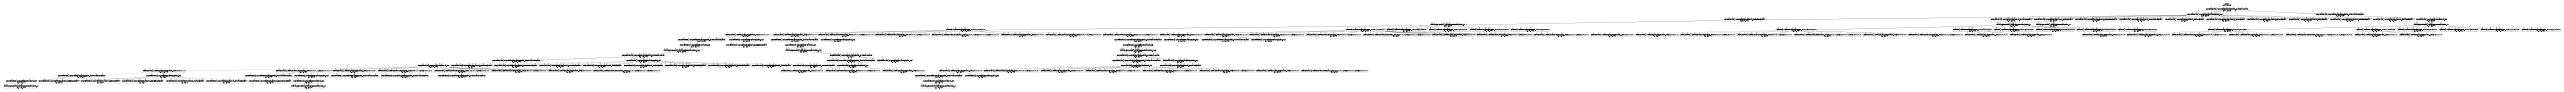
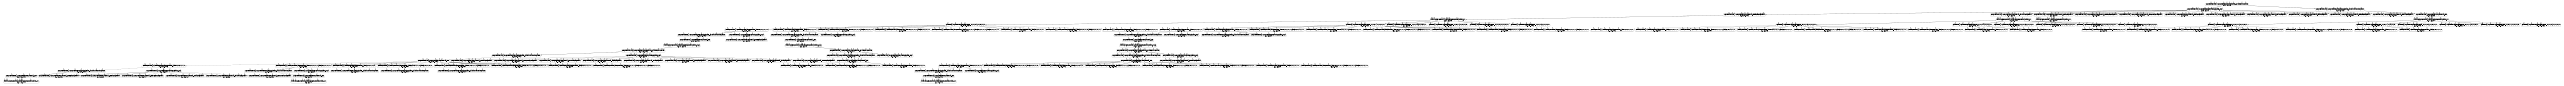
  digraph {
    node [shape=box style=rounded]
    edge [style=bold]
-   n1 [label="ROOT\nN=300, Q=0.886"]
    n2 [label="ComputePathToState#1.ComputePathToState.named_state=gp7_detect_arucomarker\nN=300, Q=0.886"]
    n3 [label="ComputePathToState#1.ComputePathToState.planning_pipeline=ompl\nN=283, Q=0.889"]
    n4 [label="ComputePathToState#1.ComputePathToState.planning_pipeline=pilz_industrial_motion_planner\nN=16, Q=0.833"]
    n5 [label="ComputePathToState#1.ComputePathToState.planner_id=BKPIECEkConfigDefault\nN=255, Q=0.895"]
    n6 [label="ComputePathToState#1.ComputePathToState.planner_id=PRMstarkConfigDefault\nN=17, Q=0.916"]
    n7 [label="ComputePathToState#1.ComputePathToState.planner_id=RRTkConfigDefault\nN=2, Q=0.910"]
    n8 [label="ComputePathToState#1.ComputePathToState.planner_id=LBKPIECEkConfigDefault\nN=1, Q=0.909"]
    n9 [label="ComputePathToState#1.ComputePathToState.planner_id=RRTConnectkConfigDefault\nN=1, Q=0.912"]
    n10 [label="ComputePathToState#1.ComputePathToState.planner_id=TRRTkConfigDefault\nN=1, Q=0.910"]
    n11 [label="ComputePathToState#1.ComputePathToState.planner_id=SBLkConfigDefault\nN=1, Q=0.987"]
    n12 [label="ComputePathToState#1.ComputePathToState.planner_id=PRMkConfigDefault\nN=1, Q=0.910"]
    n13 [label="ComputePathToState#1.ComputePathToState.planner_id=ESTkConfigDefault\nN=1, Q=0.421"]
    n14 [label="ComputePathToState#1.ComputePathToState.planner_id=KPIECEkConfigDefault\nN=1, Q=0.000"]
    n15 [label="ComputePathToState#1.ComputePathToState.planner_id=RRTstarkConfigDefault\nN=1, Q=0.000"]
    n16 [label="YaskawaGripperCommand#1.YaskawaGripperCommand.position=0.0\nN=254, Q=0.895"]
    n17 [label="UpdatePose#1.UpdatePose.update_relative_pose=0.0;0.0;0.115;0.0;0.0;0.0;0.0\nN=204, Q=0.899"]
    n18 [label="UpdatePose#1.UpdatePose.update_relative_pose=0.0;0.0;0.14;0.0;0.0;0.0;0.0\nN=45, Q=0.884"]
    n19 [label="UpdatePose#1.UpdatePose.update_relative_pose=0.0;0.0;0.125;0.0;0.0;0.0;0.0\nN=1, Q=0.425"]
    n20 [label="UpdatePose#1.UpdatePose.update_relative_pose=0.0;0.0;0.15;0.0;0.0;0.0;0.0\nN=1, Q=0.922"]
    n21 [label="UpdatePose#1.UpdatePose.update_relative_pose=0.0;0.0;0.12;0.0;0.0;0.0;0.0\nN=1, Q=0.909"]
    n22 [label="UpdatePose#1.UpdatePose.update_relative_pose=0.0;0.0;0.13;0.0;0.0;0.0;0.0\nN=1, Q=0.915"]
    n23 [label="SetPathConstraints#1.SetPathConstraints.joint_constraints=joint_1_s,0.0,0.1,0.1,1.0\nN=185, Q=0.904"]
    n24 [label="SetPathConstraints#1.SetPathConstraints.joint_constraints=joint_3_s,0.0,0.1,0.1,1.0\nN=12, Q=0.828"]
    n25 [label="SetPathConstraints#1.SetPathConstraints.joint_constraints=joint_1_s,0.0,0.1,0.1,1.0;joint_5_s,0.0,0.1,0.1,1.0\nN=1, Q=0.910"]
    n26 [label="SetPathConstraints#1.SetPathConstraints.joint_constraints=joint_1_s,0.0,0.1,0.1,1.0;joint_3_s,0.0,0.1,0.1,1.0\nN=1, Q=0.909"]
    n27 [label="SetPathConstraints#1.SetPathConstraints.joint_constraints=joint_1_s,0.0,0.1,0.1,1.0;joint_3_s,0.0,0.1,0.1,1.0;joint_5_s,0.0,0.1,0.1,1.0\nN=1, Q=0.911"]
    n28 [label="SetPathConstraints#1.SetPathConstraints.joint_constraints=joint_5_s,0.0,0.1,0.1,1.0\nN=1, Q=0.911"]
    n29 [label="SetPathConstraints#1.SetPathConstraints.joint_constraints=joint_3_s,0.0,0.1,0.1,1.0;joint_6_s,0.0,0.1,0.1,1.0\nN=1, Q=0.906"]
    n30 [label="SetPathConstraints#1.SetPathConstraints.joint_constraints=joint_3_s,0.0,0.1,0.1,1.0;joint_5_s,0.0,0.1,0.1,1.0\nN=1, Q=0.905"]
    n31 [label="ComputePathToPose#1.ComputePathToPose.planning_pipeline=pilz_industrial_motion_planner\nN=182, Q=0.905"]
    n32 [label="ComputePathToPose#1.ComputePathToPose.planning_pipeline=ompl\nN=2, Q=0.739"]
    n33 [label="ComputePathToPose#1.ComputePathToPose.planner_id=PTP\nN=181, Q=0.905"]
    n34 [label="YaskawaGripperCommand#2.YaskawaGripperCommand.position=0.365\nN=180, Q=0.905"]
    n35 [label="ComputePathToState#2.ComputePathToState.named_state=gp7_detect_arucomarker\nN=179, Q=0.905"]
    n36 [label="ComputePathToState#2.ComputePathToState.planning_pipeline=pilz_industrial_motion_planner\nN=168, Q=0.905"]
    n37 [label="ComputePathToState#2.ComputePathToState.planning_pipeline=ompl\nN=10, Q=0.907"]
    n38 [label="ComputePathToState#2.ComputePathToState.planner_id=PTP\nN=167, Q=0.905"]
    n39 [label="SetPathConstraints#2.SetPathConstraints.joint_constraints=joint_1_s,0.0,0.1,0.1,1.0\nN=151, Q=0.905"]
    n40 [label="SetPathConstraints#2.SetPathConstraints.joint_constraints=joint_1_s,0.0,0.1,0.1,1.0;joint_3_s,0.0,0.1,0.1,1.0\nN=6, Q=0.898"]
    n41 [label="SetPathConstraints#2.SetPathConstraints.joint_constraints=joint_3_s,0.0,0.1,0.1,1.0\nN=2, Q=0.911"]
    n42 [label="SetPathConstraints#2.SetPathConstraints.joint_constraints=joint_3_s,0.0,0.1,0.1,1.0;joint_5_s,0.0,0.1,0.1,1.0\nN=2, Q=0.910"]
    n43 [label="SetPathConstraints#2.SetPathConstraints.joint_constraints=joint_1_s,0.0,0.1,0.1,1.0;joint_5_s,0.0,0.1,0.1,1.0\nN=2, Q=0.912"]
    n44 [label="SetPathConstraints#2.SetPathConstraints.joint_constraints=joint_3_s,0.0,0.1,0.1,1.0;joint_6_s,0.0,0.1,0.1,1.0\nN=1, Q=0.910"]
    n45 [label="SetPathConstraints#2.SetPathConstraints.joint_constraints=joint_5_s,0.0,0.1,0.1,1.0\nN=1, Q=0.907"]
    n46 [label="SetPathConstraints#2.SetPathConstraints.joint_constraints=joint_1_s,0.0,0.1,0.1,1.0;joint_3_s,0.0,0.1,0.1,1.0;joint_5_s,0.0,0.1,0.1,1.0\nN=1, Q=0.908"]
    n47 [label="ComputePathToPose#2.ComputePathToPose.planning_pipeline=pilz_industrial_motion_planner\nN=143, Q=0.910"]
    n48 [label="ComputePathToPose#2.ComputePathToPose.planning_pipeline=ompl\nN=7, Q=0.809"]
    n49 [label="ComputePathToPose#2.ComputePathToPose.planner_id=PTP\nN=142, Q=0.910"]
    n50 [label="YaskawaGripperCommand#3.YaskawaGripperCommand.position=0.0\nN=141, Q=0.910"]
    n51 [label="ComputePathToPose#2.ComputePathToPose.planner_id=KPIECEkConfigDefault\nN=1, Q=0.756"]
    n52 [label="ComputePathToPose#2.ComputePathToPose.planner_id=TRRTkConfigDefault\nN=1, Q=0.887"]
    n53 [label="ComputePathToPose#2.ComputePathToPose.planner_id=LBKPIECEkConfigDefault\nN=1, Q=0.747"]
    n54 [label="ComputePathToPose#2.ComputePathToPose.planner_id=PRMkConfigDefault\nN=1, Q=0.761"]
    n55 [label="ComputePathToPose#2.ComputePathToPose.planner_id=PRMstarkConfigDefault\nN=1, Q=0.858"]
    n56 [label="ComputePathToPose#2.ComputePathToPose.planner_id=RRTConnectkConfigDefault\nN=1, Q=0.898"]
    n57 [label="ComputePathToPose#2.ComputePathToPose.planning_pipeline=pilz_industrial_motion_planner\nN=4, Q=0.910"]
    n58 [label="ComputePathToPose#2.ComputePathToPose.planning_pipeline=ompl\nN=1, Q=0.840"]
    n59 [label="ComputePathToPose#2.ComputePathToPose.planner_id=PTP\nN=3, Q=0.910"]
    n60 [label="YaskawaGripperCommand#3.YaskawaGripperCommand.position=0.0\nN=2, Q=0.910"]
    n61 [label="ComputePathToPose#2.ComputePathToPose.planning_pipeline=pilz_industrial_motion_planner\nN=1, Q=0.911"]
    n62 [label="ComputePathToPose#2.ComputePathToPose.planning_pipeline=pilz_industrial_motion_planner\nN=1, Q=0.910"]
    n63 [label="ComputePathToPose#2.ComputePathToPose.planning_pipeline=pilz_industrial_motion_planner\nN=1, Q=0.912"]
    n64 [label="ComputePathToState#2.ComputePathToState.planner_id=RRTstarkConfigDefault\nN=1, Q=0.912"]
    n65 [label="ComputePathToState#2.ComputePathToState.planner_id=RRTConnectkConfigDefault\nN=1, Q=0.909"]
    n66 [label="ComputePathToState#2.ComputePathToState.planner_id=PRMstarkConfigDefault\nN=1, Q=0.910"]
    n67 [label="ComputePathToState#2.ComputePathToState.planner_id=ESTkConfigDefault\nN=1, Q=0.877"]
    n68 [label="ComputePathToState#2.ComputePathToState.planner_id=PRMkConfigDefault\nN=1, Q=0.912"]
    n69 [label="ComputePathToState#2.ComputePathToState.planner_id=KPIECEkConfigDefault\nN=1, Q=0.909"]
    n70 [label="ComputePathToState#2.ComputePathToState.planner_id=BKPIECEkConfigDefault\nN=1, Q=0.907"]
    n71 [label="ComputePathToState#2.ComputePathToState.planner_id=SBLkConfigDefault\nN=1, Q=0.907"]
    n72 [label="ComputePathToState#2.ComputePathToState.planner_id=LBKPIECEkConfigDefault\nN=1, Q=0.910"]
    n73 [label="ComputePathToPose#1.ComputePathToPose.planner_id=BKPIECEkConfigDefault\nN=1, Q=0.739"]
    n74 [label="ComputePathToPose#1.ComputePathToPose.planning_pipeline=pilz_industrial_motion_planner\nN=10, Q=0.813"]
    n75 [label="ComputePathToPose#1.ComputePathToPose.planning_pipeline=ompl\nN=1, Q=0.897"]
    n76 [label="ComputePathToPose#1.ComputePathToPose.planner_id=PTP\nN=9, Q=0.802"]
    n77 [label="YaskawaGripperCommand#2.YaskawaGripperCommand.position=0.365\nN=8, Q=0.789"]
    n78 [label="ComputePathToState#2.ComputePathToState.named_state=gp7_detect_arucomarker\nN=7, Q=0.771"]
    n79 [label="ComputePathToState#2.ComputePathToState.planning_pipeline=pilz_industrial_motion_planner\nN=5, Q=0.715"]
    n80 [label="ComputePathToState#2.ComputePathToState.planning_pipeline=ompl\nN=1, Q=0.914"]
    n81 [label="ComputePathToState#2.ComputePathToState.planner_id=PTP\nN=4, Q=0.667"]
    n82 [label="SetPathConstraints#2.SetPathConstraints.joint_constraints=joint_1_s,0.0,0.1,0.1,1.0\nN=1, Q=0.909"]
    n83 [label="SetPathConstraints#2.SetPathConstraints.joint_constraints=joint_1_s,0.0,0.1,0.1,1.0;joint_3_s,0.0,0.1,0.1,1.0\nN=1, Q=0.848"]
    n84 [label="SetPathConstraints#2.SetPathConstraints.joint_constraints=joint_3_s,0.0,0.1,0.1,1.0\nN=1, Q=0.000"]
    n85 [label="SetPathConstraints#1.SetPathConstraints.joint_constraints=joint_1_s,0.0,0.1,0.1,1.0\nN=35, Q=0.906"]
    n86 [label="SetPathConstraints#1.SetPathConstraints.joint_constraints=joint_3_s,0.0,0.1,0.1,1.0\nN=3, Q=0.712"]
    n87 [label="SetPathConstraints#1.SetPathConstraints.joint_constraints=joint_1_s,0.0,0.1,0.1,1.0;joint_5_s,0.0,0.1,0.1,1.0\nN=1, Q=0.917"]
    n88 [label="SetPathConstraints#1.SetPathConstraints.joint_constraints=joint_1_s,0.0,0.1,0.1,1.0;joint_3_s,0.0,0.1,0.1,1.0\nN=1, Q=0.915"]
    n89 [label="SetPathConstraints#1.SetPathConstraints.joint_constraints=joint_1_s,0.0,0.1,0.1,1.0;joint_3_s,0.0,0.1,0.1,1.0;joint_5_s,0.0,0.1,0.1,1.0\nN=1, Q=0.914"]
    n90 [label="SetPathConstraints#1.SetPathConstraints.joint_constraints=joint_5_s,0.0,0.1,0.1,1.0\nN=1, Q=0.428"]
    n91 [label="SetPathConstraints#1.SetPathConstraints.joint_constraints=joint_3_s,0.0,0.1,0.1,1.0;joint_6_s,0.0,0.1,0.1,1.0\nN=1, Q=0.919"]
    n92 [label="SetPathConstraints#1.SetPathConstraints.joint_constraints=joint_3_s,0.0,0.1,0.1,1.0;joint_5_s,0.0,0.1,0.1,1.0\nN=1, Q=0.917"]
    n93 [label="ComputePathToPose#1.ComputePathToPose.planning_pipeline=pilz_industrial_motion_planner\nN=33, Q=0.911"]
    n94 [label="ComputePathToPose#1.ComputePathToPose.planning_pipeline=ompl\nN=1, Q=0.756"]
    n95 [label="ComputePathToPose#1.ComputePathToPose.planner_id=PTP\nN=32, Q=0.910"]
    n96 [label="YaskawaGripperCommand#2.YaskawaGripperCommand.position=0.365\nN=31, Q=0.910"]
    n97 [label="ComputePathToState#2.ComputePathToState.named_state=gp7_detect_arucomarker\nN=30, Q=0.910"]
    n98 [label="ComputePathToState#2.ComputePathToState.planning_pipeline=pilz_industrial_motion_planner\nN=27, Q=0.909"]
    n99 [label="ComputePathToState#2.ComputePathToState.planning_pipeline=ompl\nN=2, Q=0.921"]
    n100 [label="ComputePathToState#2.ComputePathToState.planner_id=PTP\nN=26, Q=0.908"]
    n101 [label="SetPathConstraints#2.SetPathConstraints.joint_constraints=joint_1_s,0.0,0.1,0.1,1.0\nN=18, Q=0.910"]
    n102 [label="SetPathConstraints#2.SetPathConstraints.joint_constraints=joint_1_s,0.0,0.1,0.1,1.0;joint_3_s,0.0,0.1,0.1,1.0\nN=1, Q=0.915"]
    n103 [label="SetPathConstraints#2.SetPathConstraints.joint_constraints=joint_3_s,0.0,0.1,0.1,1.0\nN=1, Q=0.913"]
    n104 [label="SetPathConstraints#2.SetPathConstraints.joint_constraints=joint_3_s,0.0,0.1,0.1,1.0;joint_5_s,0.0,0.1,0.1,1.0\nN=1, Q=0.918"]
    n105 [label="SetPathConstraints#2.SetPathConstraints.joint_constraints=joint_1_s,0.0,0.1,0.1,1.0;joint_5_s,0.0,0.1,0.1,1.0\nN=1, Q=0.918"]
    n106 [label="SetPathConstraints#2.SetPathConstraints.joint_constraints=joint_3_s,0.0,0.1,0.1,1.0;joint_6_s,0.0,0.1,0.1,1.0\nN=1, Q=0.917"]
    n107 [label="SetPathConstraints#2.SetPathConstraints.joint_constraints=joint_5_s,0.0,0.1,0.1,1.0\nN=1, Q=0.892"]
    n108 [label="SetPathConstraints#2.SetPathConstraints.joint_constraints=joint_1_s,0.0,0.1,0.1,1.0;joint_3_s,0.0,0.1,0.1,1.0;joint_5_s,0.0,0.1,0.1,1.0\nN=1, Q=0.854"]
    n109 [label="ComputePathToPose#2.ComputePathToPose.planning_pipeline=pilz_industrial_motion_planner\nN=16, Q=0.918"]
    n110 [label="ComputePathToPose#2.ComputePathToPose.planning_pipeline=ompl\nN=1, Q=0.773"]
    n111 [label="ComputePathToPose#2.ComputePathToPose.planner_id=PTP\nN=15, Q=0.918"]
    n112 [label="YaskawaGripperCommand#3.YaskawaGripperCommand.position=0.0\nN=14, Q=0.918"]
    n113 [label="ComputePathToState#2.ComputePathToState.planner_id=RRTstarkConfigDefault\nN=1, Q=0.921"]
    n114 [label="ComputePathToPose#1.ComputePathToPose.planning_pipeline=pilz_industrial_motion_planner\nN=1, Q=0.918"]
    n115 [label="ComputePathToPose#1.ComputePathToPose.planning_pipeline=ompl\nN=1, Q=0.300"]
    n116 [label="YaskawaGripperCommand#1.YaskawaGripperCommand.position=0.0\nN=16, Q=0.917"]
    n117 [label="UpdatePose#1.UpdatePose.update_relative_pose=0.0;0.0;0.115;0.0;0.0;0.0;0.0\nN=8, Q=0.909"]
    n118 [label="UpdatePose#1.UpdatePose.update_relative_pose=0.0;0.0;0.14;0.0;0.0;0.0;0.0\nN=3, Q=0.916"]
    n119 [label="UpdatePose#1.UpdatePose.update_relative_pose=0.0;0.0;0.125;0.0;0.0;0.0;0.0\nN=1, Q=0.915"]
    n120 [label="UpdatePose#1.UpdatePose.update_relative_pose=0.0;0.0;0.15;0.0;0.0;0.0;0.0\nN=1, Q=0.922"]
    n121 [label="UpdatePose#1.UpdatePose.update_relative_pose=0.0;0.0;0.12;0.0;0.0;0.0;0.0\nN=1, Q=0.987"]
    n122 [label="UpdatePose#1.UpdatePose.update_relative_pose=0.0;0.0;0.13;0.0;0.0;0.0;0.0\nN=1, Q=0.917"]
    n123 [label="SetPathConstraints#1.SetPathConstraints.joint_constraints=joint_1_s,0.0,0.1,0.1,1.0\nN=1, Q=0.908"]
    n124 [label="SetPathConstraints#1.SetPathConstraints.joint_constraints=joint_3_s,0.0,0.1,0.1,1.0\nN=1, Q=0.909"]
    n125 [label="SetPathConstraints#1.SetPathConstraints.joint_constraints=joint_1_s,0.0,0.1,0.1,1.0;joint_5_s,0.0,0.1,0.1,1.0\nN=1, Q=0.910"]
    n126 [label="SetPathConstraints#1.SetPathConstraints.joint_constraints=joint_1_s,0.0,0.1,0.1,1.0;joint_3_s,0.0,0.1,0.1,1.0\nN=1, Q=0.905"]
    n127 [label="SetPathConstraints#1.SetPathConstraints.joint_constraints=joint_1_s,0.0,0.1,0.1,1.0;joint_3_s,0.0,0.1,0.1,1.0;joint_5_s,0.0,0.1,0.1,1.0\nN=1, Q=0.911"]
    n128 [label="SetPathConstraints#1.SetPathConstraints.joint_constraints=joint_5_s,0.0,0.1,0.1,1.0\nN=1, Q=0.910"]
    n129 [label="SetPathConstraints#1.SetPathConstraints.joint_constraints=joint_3_s,0.0,0.1,0.1,1.0;joint_6_s,0.0,0.1,0.1,1.0\nN=1, Q=0.907"]
    n130 [label="SetPathConstraints#1.SetPathConstraints.joint_constraints=joint_1_s,0.0,0.1,0.1,1.0\nN=1, Q=0.918"]
    n131 [label="SetPathConstraints#1.SetPathConstraints.joint_constraints=joint_3_s,0.0,0.1,0.1,1.0\nN=1, Q=0.911"]
    n132 [label="YaskawaGripperCommand#1.YaskawaGripperCommand.position=0.0\nN=1, Q=0.910"]
    n133 [label="ComputePathToState#1.ComputePathToState.planner_id=PTP\nN=15, Q=0.826"]
    n134 [label="YaskawaGripperCommand#1.YaskawaGripperCommand.position=0.0\nN=14, Q=0.817"]
    n135 [label="UpdatePose#1.UpdatePose.update_relative_pose=0.0;0.0;0.115;0.0;0.0;0.0;0.0\nN=6, Q=0.689"]
    n136 [label="UpdatePose#1.UpdatePose.update_relative_pose=0.0;0.0;0.14;0.0;0.0;0.0;0.0\nN=3, Q=0.920"]
    n137 [label="UpdatePose#1.UpdatePose.update_relative_pose=0.0;0.0;0.125;0.0;0.0;0.0;0.0\nN=1, Q=0.915"]
    n138 [label="UpdatePose#1.UpdatePose.update_relative_pose=0.0;0.0;0.15;0.0;0.0;0.0;0.0\nN=1, Q=0.886"]
    n139 [label="UpdatePose#1.UpdatePose.update_relative_pose=0.0;0.0;0.12;0.0;0.0;0.0;0.0\nN=1, Q=0.909"]
    n140 [label="UpdatePose#1.UpdatePose.update_relative_pose=0.0;0.0;0.13;0.0;0.0;0.0;0.0\nN=1, Q=0.886"]
    n141 [label="SetPathConstraints#1.SetPathConstraints.joint_constraints=joint_1_s,0.0,0.1,0.1,1.0\nN=1, Q=0.948"]
    n142 [label="SetPathConstraints#1.SetPathConstraints.joint_constraints=joint_3_s,0.0,0.1,0.1,1.0\nN=1, Q=0.911"]
    n143 [label="SetPathConstraints#1.SetPathConstraints.joint_constraints=joint_1_s,0.0,0.1,0.1,1.0;joint_5_s,0.0,0.1,0.1,1.0\nN=1, Q=0.000"]
    n144 [label="SetPathConstraints#1.SetPathConstraints.joint_constraints=joint_1_s,0.0,0.1,0.1,1.0;joint_3_s,0.0,0.1,0.1,1.0\nN=1, Q=0.906"]
    n145 [label="SetPathConstraints#1.SetPathConstraints.joint_constraints=joint_1_s,0.0,0.1,0.1,1.0;joint_3_s,0.0,0.1,0.1,1.0;joint_5_s,0.0,0.1,0.1,1.0\nN=1, Q=0.422"]
    n146 [label="SetPathConstraints#1.SetPathConstraints.joint_constraints=joint_1_s,0.0,0.1,0.1,1.0\nN=1, Q=0.919"]
    n147 [label="SetPathConstraints#1.SetPathConstraints.joint_constraints=joint_3_s,0.0,0.1,0.1,1.0\nN=1, Q=0.921"]
-   n1 -> n2 [style=solid]
    n2 -> n3
    n2 -> n4
    n3 -> n5
    n3 -> n6
    n3 -> n7
    n3 -> n8
    n3 -> n9 [style=solid]
    n3 -> n10 [style=solid]
    n3 -> n11 [style=solid]
    n3 -> n12
    n3 -> n13 [style=solid]
    n3 -> n14
    n3 -> n15 [style=solid]
    n4 -> n133
    n5 -> n16
    n6 -> n116
    n7 -> n132 [style=solid]
    n16 -> n17
    n16 -> n18
    n16 -> n19
    n16 -> n20
    n16 -> n21
    n16 -> n22 [style=solid]
    n17 -> n23
    n17 -> n24
    n17 -> n25
    n17 -> n26 [style=solid]
    n17 -> n27 [style=solid]
    n17 -> n28
    n17 -> n29 [style=solid]
    n17 -> n30 [style=solid]
    n18 -> n85
    n18 -> n86
    n18 -> n87 [style=solid]
    n18 -> n88
    n18 -> n89 [style=solid]
    n18 -> n90
    n18 -> n91
    n18 -> n92
    n23 -> n31
    n23 -> n32 [style=solid]
    n24 -> n74
    n24 -> n75 [style=solid]
    n31 -> n33 [style=solid]
    n32 -> n73 [style=solid]
    n33 -> n34 [style=solid]
    n34 -> n35 [style=solid]
    n35 -> n36
    n35 -> n37 [style=solid]
    n36 -> n38 [style=solid]
    n37 -> n64 [style=solid]
    n37 -> n65 [style=solid]
    n37 -> n66 [style=solid]
    n37 -> n67
    n37 -> n68 [style=solid]
    n37 -> n69 [style=solid]
    n37 -> n70
    n37 -> n71
    n37 -> n72 [style=solid]
    n38 -> n39 [style=solid]
    n38 -> n40
    n38 -> n41
    n38 -> n42 [style=solid]
    n38 -> n43
    n38 -> n44
    n38 -> n45
    n38 -> n46
    n39 -> n47 [style=solid]
    n39 -> n48
    n40 -> n57
    n40 -> n58
    n41 -> n61 [style=solid]
    n42 -> n62 [style=solid]
    n43 -> n63 [style=solid]
    n47 -> n49
    n48 -> n51
    n48 -> n52
    n48 -> n53 [style=solid]
    n48 -> n54 [style=solid]
    n48 -> n55 [style=solid]
    n48 -> n56 [style=solid]
    n49 -> n50
    n57 -> n59 [style=solid]
    n59 -> n60 [style=solid]
    n74 -> n76
    n76 -> n77 [style=solid]
    n77 -> n78
    n78 -> n79
    n78 -> n80
    n79 -> n81
    n81 -> n82 [style=solid]
    n81 -> n83
    n81 -> n84
    n85 -> n93 [style=solid]
    n85 -> n94 [style=solid]
    n86 -> n114 [style=solid]
    n86 -> n115
    n93 -> n95 [style=solid]
    n95 -> n96
    n96 -> n97
    n97 -> n98 [style=solid]
    n97 -> n99
    n98 -> n100
    n99 -> n113 [style=solid]
    n100 -> n101
    n100 -> n102
    n100 -> n103
    n100 -> n104
    n100 -> n105
    n100 -> n106 [style=solid]
    n100 -> n107 [style=solid]
    n100 -> n108 [style=solid]
    n101 -> n109 [style=solid]
    n101 -> n110 [style=solid]
    n109 -> n111 [style=solid]
    n111 -> n112 [style=solid]
    n116 -> n117
    n116 -> n118
    n116 -> n119
    n116 -> n120 [style=solid]
    n116 -> n121
    n116 -> n122
    n117 -> n123 [style=solid]
    n117 -> n124 [style=solid]
    n117 -> n125 [style=solid]
    n117 -> n126
    n117 -> n127
    n117 -> n128 [style=solid]
    n117 -> n129
    n118 -> n130
    n118 -> n131
    n133 -> n134
    n134 -> n135
    n134 -> n136
    n134 -> n137 [style=solid]
    n134 -> n138 [style=solid]
    n134 -> n139
    n134 -> n140 [style=solid]
    n135 -> n141 [style=solid]
    n135 -> n142 [style=solid]
    n135 -> n143
    n135 -> n144
    n135 -> n145 [style=solid]
    n136 -> n146
    n136 -> n147
  }
